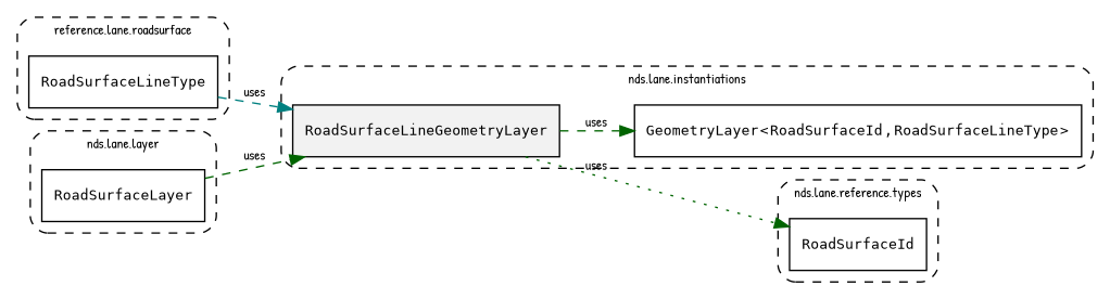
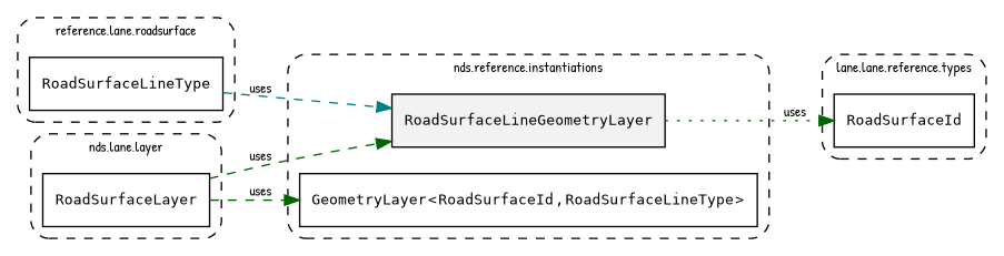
  digraph {
    fontname="Patrick Hand"
    fontsize=10
    rankdir=LR
    node [fontname="Patrick Hand" fontsize=10 shape=box]
    edge [color=darkgreen fontname="Patrick Hand" fontsize=10 style=dashed]
    n1 [fillcolor="#0000000D" label=<<font face="monospace"><table align="center" border="0" cellspacing="0" cellpadding="0"><tr><td href="../../../content/packages/nds.lane.instantiations.html#InstantiateType-RoadSurfaceLineGeometryLayer" title="InstantiateType defined in nds.lane.instantiations">RoadSurfaceLineGeometryLayer</td></tr></table></font>> style=filled]
    n2 [label=<<font face="monospace"><table align="center" border="0" cellspacing="0" cellpadding="0"><tr><td href="../../../content/packages/nds.core.geometry.html#Structure-GeometryLayer" title="Structure defined in nds.core.geometry">GeometryLayer</td><td>&lt;</td><td><table align="center" border="0" cellspacing="0" cellpadding="0"><tr><td href="../../../content/packages/nds.lane.reference.types.html#Subtype-RoadSurfaceId" title="Subtype defined in nds.lane.reference.types">RoadSurfaceId</td></tr></table></td><td>,</td><td><table align="center" border="0" cellspacing="0" cellpadding="0"><tr><td href="../../../content/packages/nds.lane.roadsurface.html#Structure-RoadSurfaceLineType" title="Structure defined in nds.lane.roadsurface">RoadSurfaceLineType</td></tr></table></td><td>&gt;</td></tr></table></font>>]
    n3 [label=<<font face="monospace"><table align="center" border="0" cellspacing="0" cellpadding="0"><tr><td href="../../../content/packages/nds.lane.reference.types.html#Subtype-RoadSurfaceId" title="Subtype defined in nds.lane.reference.types">RoadSurfaceId</td></tr></table></font>>]
    n4 [label=<<font face="monospace"><table align="center" border="0" cellspacing="0" cellpadding="0"><tr><td href="../../../content/packages/nds.lane.roadsurface.html#Structure-RoadSurfaceLineType" title="Structure defined in nds.lane.roadsurface">RoadSurfaceLineType</td></tr></table></font>>]
    n5 [label=<<font face="monospace"><table align="center" border="0" cellspacing="0" cellpadding="0"><tr><td href="../../../content/packages/nds.lane.layer.html#Structure-RoadSurfaceLayer" title="Structure defined in nds.lane.layer">RoadSurfaceLayer</td></tr></table></font>>]
    subgraph cluster_1 {
-     label="nds.lane.instantiations"
+     label="nds.reference.instantiations"
      style="dashed, rounded"
      n1
      n2
    }
    subgraph cluster_2 {
-     label="nds.lane.reference.types"
+     label="lane.lane.reference.types"
      style="dashed, rounded"
      n3
    }
    subgraph cluster_3 {
      label="reference.lane.roadsurface"
      style="dashed, rounded"
      n4
    }
    subgraph cluster_4 {
      label="nds.lane.layer"
      style="dashed, rounded"
      n5
    }
-   n1 -> n2 [label=uses]
+   n5 -> n2 [label=uses]
    n1 -> n3 [label=uses style=dotted]
    n4 -> n1 [color=teal label=uses]
    n5 -> n1 [label=uses]
  }
